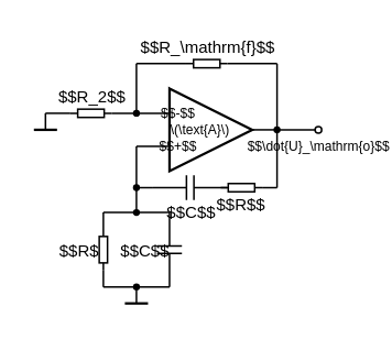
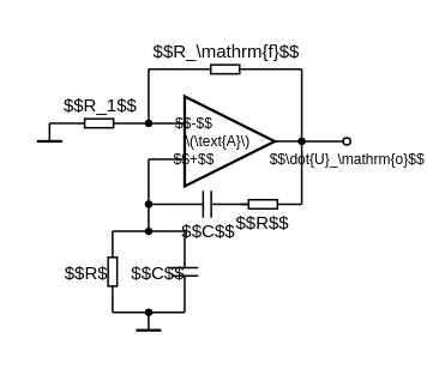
  <mxCell id="0" />
  <mxCell id="1" parent="0" />
  <mxCell id="2" value="\(\text{A}\) 　&amp;nbsp;" style="triangle;whiteSpace=wrap;html=1;strokeWidth=1.5;connectable=0;allowArrows=0;fontSize=8;" parent="1" vertex="1"><mxGeometry x="102" y="53" width="50" height="50" as="geometry" /></mxCell>
  <mxCell id="3" value="" style="endArrow=none;html=1;rounded=0;exitX=0;exitY=0.5;exitDx=0;exitDy=0;exitPerimeter=0;" parent="1" source="16" edge="1"><mxGeometry width="50" height="50" relative="1" as="geometry"><mxPoint x="72" y="68" as="sourcePoint" /><mxPoint x="102" y="68" as="targetPoint" /></mxGeometry></mxCell>
  <mxCell id="4" value="" style="endArrow=none;html=1;rounded=0;" parent="1" edge="1"><mxGeometry width="50" height="50" relative="1" as="geometry"><mxPoint x="82" y="88" as="sourcePoint" /><mxPoint x="102" y="88" as="targetPoint" /></mxGeometry></mxCell>
  <mxCell id="5" value="$$-$$" style="text;html=1;resizable=1;autosize=1;align=center;verticalAlign=middle;points=[];fillColor=none;strokeColor=none;rounded=0;movable=1;rotatable=1;deletable=1;editable=1;connectable=0;fontSize=8;" parent="1" vertex="1"><mxGeometry x="102" y="63" width="10" height="10" as="geometry" /></mxCell>
  <mxCell id="6" value="$$+$$" style="text;html=1;resizable=1;autosize=1;align=center;verticalAlign=middle;points=[];fillColor=none;strokeColor=none;rounded=0;movable=1;rotatable=1;deletable=1;editable=1;connectable=0;fontSize=8;" parent="1" vertex="1"><mxGeometry x="102" y="83" width="10" height="10" as="geometry" /></mxCell>
  <mxCell id="7" value="" style="endArrow=none;html=1;rounded=0;fontSize=8;" parent="1" edge="1"><mxGeometry width="50" height="50" relative="1" as="geometry"><mxPoint x="152" y="78" as="sourcePoint" /><mxPoint x="167" y="78" as="targetPoint" /></mxGeometry></mxCell>
  <mxCell id="8" value="$$R_\mathrm{f}$$" style="text;html=1;resizable=1;autosize=1;align=center;verticalAlign=middle;points=[];fillColor=none;strokeColor=none;rounded=0;fontSize=10;movable=1;rotatable=1;deletable=1;editable=1;connectable=0;allowArrows=0;" parent="1" vertex="1"><mxGeometry x="114.5" y="20.5" width="20" height="15" as="geometry" /></mxCell>
  <mxCell id="9" value="" style="endArrow=none;html=1;rounded=0;fontSize=10;startSize=4;endSize=4;entryX=1;entryY=0.5;entryDx=0;entryDy=0;entryPerimeter=0;" parent="1" target="10" edge="1"><mxGeometry width="50" height="50" relative="1" as="geometry"><mxPoint x="82" y="38" as="sourcePoint" /><mxPoint x="361.5" y="-41.5" as="targetPoint" /></mxGeometry></mxCell>
  <mxCell id="10" value="" style="pointerEvents=1;verticalLabelPosition=bottom;shadow=0;dashed=0;align=center;html=1;verticalAlign=top;shape=mxgraph.electrical.resistors.resistor_1;fontSize=10;direction=west;allowArrows=0;" parent="1" vertex="1"><mxGeometry x="112" y="35.5" width="25" height="5" as="geometry" /></mxCell>
  <mxCell id="11" value="" style="endArrow=none;html=1;rounded=0;fontSize=10;startSize=4;endSize=4;exitX=0;exitY=0.5;exitDx=0;exitDy=0;exitPerimeter=0;" parent="1" source="10" edge="1"><mxGeometry width="50" height="50" relative="1" as="geometry"><mxPoint x="254" y="-56.5" as="sourcePoint" /><mxPoint x="167" y="38" as="targetPoint" /></mxGeometry></mxCell>
  <mxCell id="12" value="" style="endArrow=none;html=1;rounded=0;fontSize=8;" parent="1" edge="1"><mxGeometry width="50" height="50" relative="1" as="geometry"><mxPoint x="167" y="78" as="sourcePoint" /><mxPoint x="167" y="38" as="targetPoint" /></mxGeometry></mxCell>
  <mxCell id="13" value="" style="endArrow=none;html=1;rounded=0;fontSize=8;" parent="1" edge="1"><mxGeometry width="50" height="50" relative="1" as="geometry"><mxPoint x="82" y="68" as="sourcePoint" /><mxPoint x="82" y="38" as="targetPoint" /></mxGeometry></mxCell>
  <mxCell id="14" value="" style="endArrow=none;html=1;rounded=0;fontSize=8;strokeWidth=1.5;" parent="1" edge="1"><mxGeometry width="50" height="50" relative="1" as="geometry"><mxPoint x="20" y="78" as="sourcePoint" /><mxPoint x="34" y="78" as="targetPoint" /></mxGeometry></mxCell>
- <mxCell id="15" value="$$R_2$$" style="text;html=1;resizable=1;autosize=1;align=center;verticalAlign=middle;points=[];fillColor=none;strokeColor=none;rounded=0;fontSize=10;movable=1;rotatable=1;deletable=1;editable=1;connectable=0;allowArrows=0;" parent="1" vertex="1"><mxGeometry x="42" y="53" width="25" height="10" as="geometry" /></mxCell>
+ <mxCell id="15" value="$$R_1$$" style="text;html=1;resizable=1;autosize=1;align=center;verticalAlign=middle;points=[];fillColor=none;strokeColor=none;rounded=0;fontSize=10;movable=1;rotatable=1;deletable=1;editable=1;connectable=0;allowArrows=0;" parent="1" vertex="1"><mxGeometry x="42" y="53" width="25" height="10" as="geometry" /></mxCell>
  <mxCell id="16" value="" style="pointerEvents=1;verticalLabelPosition=bottom;shadow=0;dashed=0;align=center;html=1;verticalAlign=top;shape=mxgraph.electrical.resistors.resistor_1;fontSize=10;direction=west;allowArrows=0;" parent="1" vertex="1"><mxGeometry x="42" y="65.5" width="25" height="5" as="geometry" /></mxCell>
  <mxCell id="17" value="" style="endArrow=none;html=1;rounded=0;strokeWidth=1;fontSize=8;startArrow=oval;startFill=0;endSize=4;startSize=4;" parent="1" edge="1"><mxGeometry width="50" height="50" relative="1" as="geometry"><mxPoint x="192" y="78" as="sourcePoint" /><mxPoint x="167" y="78" as="targetPoint" /></mxGeometry></mxCell>
  <mxCell id="18" value="" style="shape=waypoint;sketch=0;fillStyle=solid;size=6;pointerEvents=1;points=[];fillColor=none;resizable=1;rotatable=1;perimeter=centerPerimeter;snapToPoint=1;strokeWidth=0.1;fontSize=8;movable=1;deletable=1;editable=1;connectable=0;allowArrows=0;" parent="1" vertex="1"><mxGeometry x="162" y="73" width="10" height="10" as="geometry" /></mxCell>
  <mxCell id="19" value="$$\dot{U}_\mathrm{o}$$" style="text;html=1;align=center;verticalAlign=middle;resizable=1;points=[];autosize=1;strokeColor=none;fillColor=none;fontSize=8;movable=1;rotatable=1;deletable=1;editable=1;connectable=1;" parent="1" vertex="1"><mxGeometry x="182" y="78" width="20" height="20" as="geometry" /></mxCell>
  <mxCell id="20" value="" style="endArrow=none;html=1;rounded=0;strokeWidth=1;fontSize=8;startSize=4;endSize=4;entryX=1;entryY=0.5;entryDx=0;entryDy=0;entryPerimeter=0;" parent="1" target="16" edge="1"><mxGeometry width="50" height="50" relative="1" as="geometry"><mxPoint x="27" y="68" as="sourcePoint" /><mxPoint x="52" y="43" as="targetPoint" /></mxGeometry></mxCell>
  <mxCell id="21" value="" style="endArrow=none;html=1;rounded=0;strokeWidth=1;fontSize=8;startSize=4;endSize=4;" parent="1" edge="1"><mxGeometry width="50" height="50" relative="1" as="geometry"><mxPoint x="27" y="78" as="sourcePoint" /><mxPoint x="27" y="68" as="targetPoint" /></mxGeometry></mxCell>
  <mxCell id="22" value="" style="shape=waypoint;sketch=0;fillStyle=solid;size=6;pointerEvents=1;points=[];fillColor=none;resizable=1;rotatable=1;perimeter=centerPerimeter;snapToPoint=1;strokeWidth=0.1;fontSize=8;movable=1;deletable=1;editable=1;connectable=1;" parent="1" vertex="1"><mxGeometry x="77" y="63" width="10" height="10" as="geometry" /></mxCell>
  <mxCell id="23" value="" style="endArrow=none;html=1;rounded=0;fontSize=10;startSize=2;endSize=2;" edge="1" parent="1"><mxGeometry width="50" height="50" relative="1" as="geometry"><mxPoint x="82" y="128" as="sourcePoint" /><mxPoint x="82" y="88" as="targetPoint" /></mxGeometry></mxCell>
  <mxCell id="24" value="" style="endArrow=none;html=1;rounded=0;" edge="1" parent="1"><mxGeometry width="50" height="50" relative="1" as="geometry"><mxPoint x="62" y="128" as="sourcePoint" /><mxPoint x="102" y="128" as="targetPoint" /></mxGeometry></mxCell>
  <mxCell id="25" value="" style="shape=waypoint;sketch=0;fillStyle=solid;size=6;pointerEvents=1;points=[];fillColor=none;resizable=1;rotatable=1;perimeter=centerPerimeter;snapToPoint=1;strokeWidth=0.1;movable=1;deletable=1;editable=1;connectable=0;allowArrows=0;" vertex="1" parent="1"><mxGeometry x="77" y="123" width="10" height="10" as="geometry" /></mxCell>
  <mxCell id="26" value="" style="endArrow=none;html=1;rounded=0;fontSize=10;startSize=2;endSize=2;exitX=0;exitY=0.5;exitDx=0;exitDy=0;exitPerimeter=0;" edge="1" parent="1" source="28"><mxGeometry width="50" height="50" relative="1" as="geometry"><mxPoint x="62" y="175" as="sourcePoint" /><mxPoint x="62" y="173" as="targetPoint" /></mxGeometry></mxCell>
  <mxCell id="27" value="$$R$$" style="text;html=1;resizable=1;autosize=1;align=center;verticalAlign=middle;points=[];fillColor=none;strokeColor=none;rounded=0;fontSize=10;movable=1;rotatable=1;deletable=1;editable=1;connectable=0;allowArrows=0;" vertex="1" parent="1"><mxGeometry x="42" y="143" width="15" height="15" as="geometry" /></mxCell>
  <mxCell id="28" value="" style="pointerEvents=1;verticalLabelPosition=bottom;shadow=0;dashed=0;align=center;html=1;verticalAlign=top;shape=mxgraph.electrical.resistors.resistor_1;fontSize=10;direction=north;allowArrows=0;" vertex="1" parent="1"><mxGeometry x="59.5" y="138" width="5" height="25" as="geometry" /></mxCell>
  <mxCell id="29" value="" style="endArrow=none;html=1;rounded=0;exitX=1;exitY=0.5;exitDx=0;exitDy=0;exitPerimeter=0;" edge="1" parent="1" source="28"><mxGeometry width="50" height="50" relative="1" as="geometry"><mxPoint x="42" y="148" as="sourcePoint" /><mxPoint x="62" y="128" as="targetPoint" /></mxGeometry></mxCell>
  <mxCell id="30" value="" style="pointerEvents=1;verticalLabelPosition=bottom;shadow=0;dashed=0;align=center;html=1;verticalAlign=top;shape=mxgraph.electrical.capacitors.capacitor_1;direction=south;connectable=0;allowArrows=0;recursiveResize=1;" vertex="1" parent="1"><mxGeometry x="94.5" y="128" width="15" height="45" as="geometry" /></mxCell>
  <mxCell id="31" value="$$C$$" style="text;html=1;align=center;verticalAlign=middle;resizable=1;points=[];autosize=1;strokeColor=none;fillColor=none;fontSize=10;movable=1;rotatable=1;deletable=1;editable=1;connectable=0;allowArrows=0;" vertex="1" parent="1"><mxGeometry x="82" y="143" width="10" height="15" as="geometry" /></mxCell>
  <mxCell id="32" value="" style="endArrow=none;html=1;rounded=0;entryX=1;entryY=0.5;entryDx=0;entryDy=0;entryPerimeter=0;" edge="1" parent="1" target="33"><mxGeometry width="50" height="50" relative="1" as="geometry"><mxPoint x="82" y="113" as="sourcePoint" /><mxPoint x="97" y="113" as="targetPoint" /></mxGeometry></mxCell>
  <mxCell id="33" value="" style="pointerEvents=1;verticalLabelPosition=bottom;shadow=0;dashed=0;align=center;html=1;verticalAlign=top;shape=mxgraph.electrical.capacitors.capacitor_1;direction=west;connectable=1;allowArrows=0;recursiveResize=1;" vertex="1" parent="1"><mxGeometry x="92" y="105.5" width="45" height="15" as="geometry" /></mxCell>
  <mxCell id="34" value="$$C$$" style="text;html=1;align=center;verticalAlign=middle;resizable=1;points=[];autosize=1;strokeColor=none;fillColor=none;fontSize=10;movable=1;rotatable=1;deletable=1;editable=1;connectable=0;allowArrows=0;" vertex="1" parent="1"><mxGeometry x="109.5" y="120.5" width="10" height="15" as="geometry" /></mxCell>
  <mxCell id="35" value="" style="pointerEvents=1;verticalLabelPosition=bottom;shadow=0;dashed=0;align=center;html=1;verticalAlign=top;shape=mxgraph.electrical.resistors.resistor_1;fontSize=10;direction=west;allowArrows=0;" vertex="1" parent="1"><mxGeometry x="133" y="110.5" width="25" height="5" as="geometry" /></mxCell>
  <mxCell id="36" value="$$R$$" style="text;html=1;resizable=1;autosize=1;align=center;verticalAlign=middle;points=[];fillColor=none;strokeColor=none;rounded=0;fontSize=10;movable=1;rotatable=1;deletable=1;editable=1;connectable=0;allowArrows=0;" vertex="1" parent="1"><mxGeometry x="132" y="115.5" width="25" height="15" as="geometry" /></mxCell>
  <mxCell id="37" value="" style="endArrow=none;html=1;rounded=0;exitX=0;exitY=0.5;exitDx=0;exitDy=0;exitPerimeter=0;" edge="1" parent="1" source="35"><mxGeometry width="50" height="50" relative="1" as="geometry"><mxPoint x="172" y="168" as="sourcePoint" /><mxPoint x="167" y="113" as="targetPoint" /></mxGeometry></mxCell>
  <mxCell id="38" value="" style="endArrow=none;html=1;rounded=0;" edge="1" parent="1"><mxGeometry width="50" height="50" relative="1" as="geometry"><mxPoint x="167" y="113" as="sourcePoint" /><mxPoint x="167" y="78" as="targetPoint" /></mxGeometry></mxCell>
  <mxCell id="39" value="" style="endArrow=none;html=1;rounded=0;" edge="1" parent="1"><mxGeometry width="50" height="50" relative="1" as="geometry"><mxPoint x="62" y="173" as="sourcePoint" /><mxPoint x="102" y="173" as="targetPoint" /></mxGeometry></mxCell>
  <mxCell id="40" value="" style="endArrow=none;html=1;rounded=0;fontSize=8;strokeWidth=1.5;" edge="1" parent="1"><mxGeometry width="50" height="50" relative="1" as="geometry"><mxPoint x="75" y="183" as="sourcePoint" /><mxPoint x="89" y="183" as="targetPoint" /></mxGeometry></mxCell>
  <mxCell id="41" value="" style="endArrow=none;html=1;rounded=0;strokeWidth=1;fontSize=8;startSize=4;endSize=4;" edge="1" parent="1"><mxGeometry width="50" height="50" relative="1" as="geometry"><mxPoint x="82" y="183" as="sourcePoint" /><mxPoint x="82" y="173" as="targetPoint" /></mxGeometry></mxCell>
  <mxCell id="42" value="" style="shape=waypoint;sketch=0;fillStyle=solid;size=6;pointerEvents=1;points=[];fillColor=none;resizable=1;rotatable=1;perimeter=centerPerimeter;snapToPoint=1;strokeWidth=0.1;movable=1;deletable=1;editable=1;connectable=0;allowArrows=0;" vertex="1" parent="1"><mxGeometry x="77" y="168" width="10" height="10" as="geometry" /></mxCell>
  <mxCell id="43" value="" style="shape=waypoint;sketch=0;fillStyle=solid;size=6;pointerEvents=1;points=[];fillColor=none;resizable=1;rotatable=1;perimeter=centerPerimeter;snapToPoint=1;strokeWidth=0.1;movable=1;deletable=1;editable=1;connectable=0;allowArrows=0;" vertex="1" parent="1"><mxGeometry x="77" y="108" width="10" height="10" as="geometry" /></mxCell>
